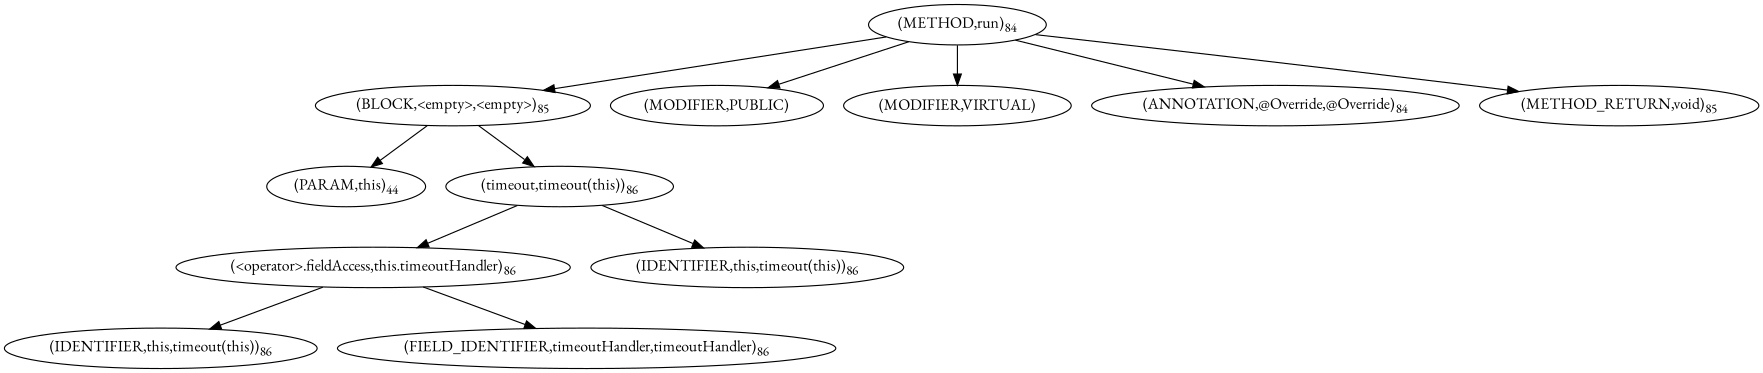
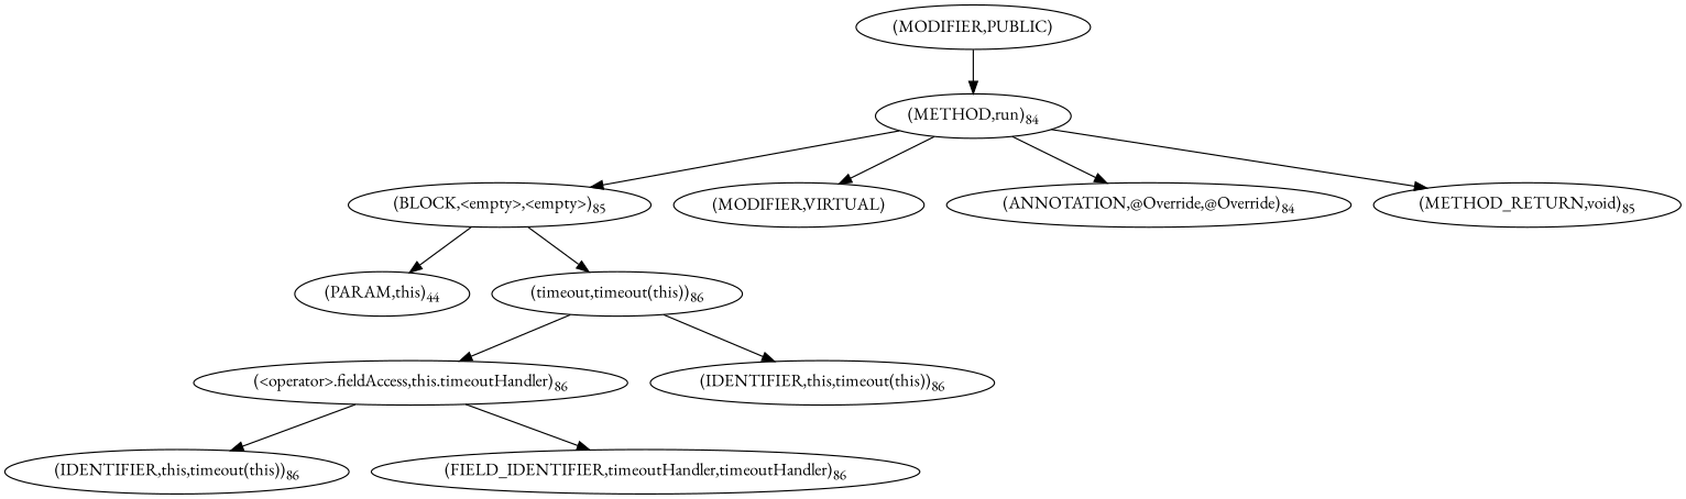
  digraph {
    fontname="EB Garamond"
    node [fontname="EB Garamond"]
    edge [fontname="EB Garamond"]
    n1 [label=<(METHOD,run)<SUB>84</SUB>>]
    n2 [label=<(BLOCK,&lt;empty&gt;,&lt;empty&gt;)<SUB>85</SUB>>]
    n3 [label=<(MODIFIER,PUBLIC)>]
    n4 [label=<(MODIFIER,VIRTUAL)>]
    n5 [label=<(ANNOTATION,@Override,@Override)<SUB>84</SUB>>]
    n6 [label=<(METHOD_RETURN,void)<SUB>85</SUB>>]
    n7 [label=<(PARAM,this)<SUB>44</SUB>>]
    n8 [label=<(timeout,timeout(this))<SUB>86</SUB>>]
    n9 [label=<(&lt;operator&gt;.fieldAccess,this.timeoutHandler)<SUB>86</SUB>>]
    n10 [label=<(IDENTIFIER,this,timeout(this))<SUB>86</SUB>>]
    n11 [label=<(IDENTIFIER,this,timeout(this))<SUB>86</SUB>>]
    n12 [label=<(FIELD_IDENTIFIER,timeoutHandler,timeoutHandler)<SUB>86</SUB>>]
    n1 -> n2
-   n1 -> n3
+   n3 -> n1
    n1 -> n4
    n1 -> n5
    n1 -> n6
    n2 -> n7
    n2 -> n8
    n8 -> n9
    n8 -> n10
    n9 -> n11
    n9 -> n12
  }
